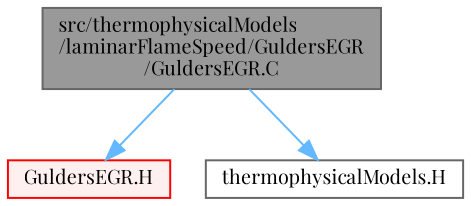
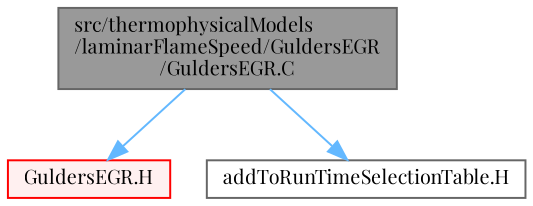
  digraph {
    fontname="Playfair Display"
    node [fontname="Playfair Display" fontsize=10 shape=box style=filled]
    edge [color=steelblue1 fontname="Playfair Display" fontsize=10 labelfontname=Helvetica labelfontsize=10 style=solid]
    n1 [color=gray40 fillcolor=grey60 fontcolor=black height=0.2 label="src/thermophysicalModels\l/laminarFlameSpeed/GuldersEGR\l/GuldersEGR.C" width=0.4]
    n2 [color=red fillcolor="#FFF0F0" height=0.2 label="GuldersEGR.H" width=0.4]
-   n3 [color=grey40 fillcolor=white height=0.2 label="thermophysicalModels.H" width=0.4]
+   n3 [color=grey40 fillcolor=white height=0.2 label="addToRunTimeSelectionTable.H" width=0.4]
    n1 -> n2
    n1 -> n3
  }
